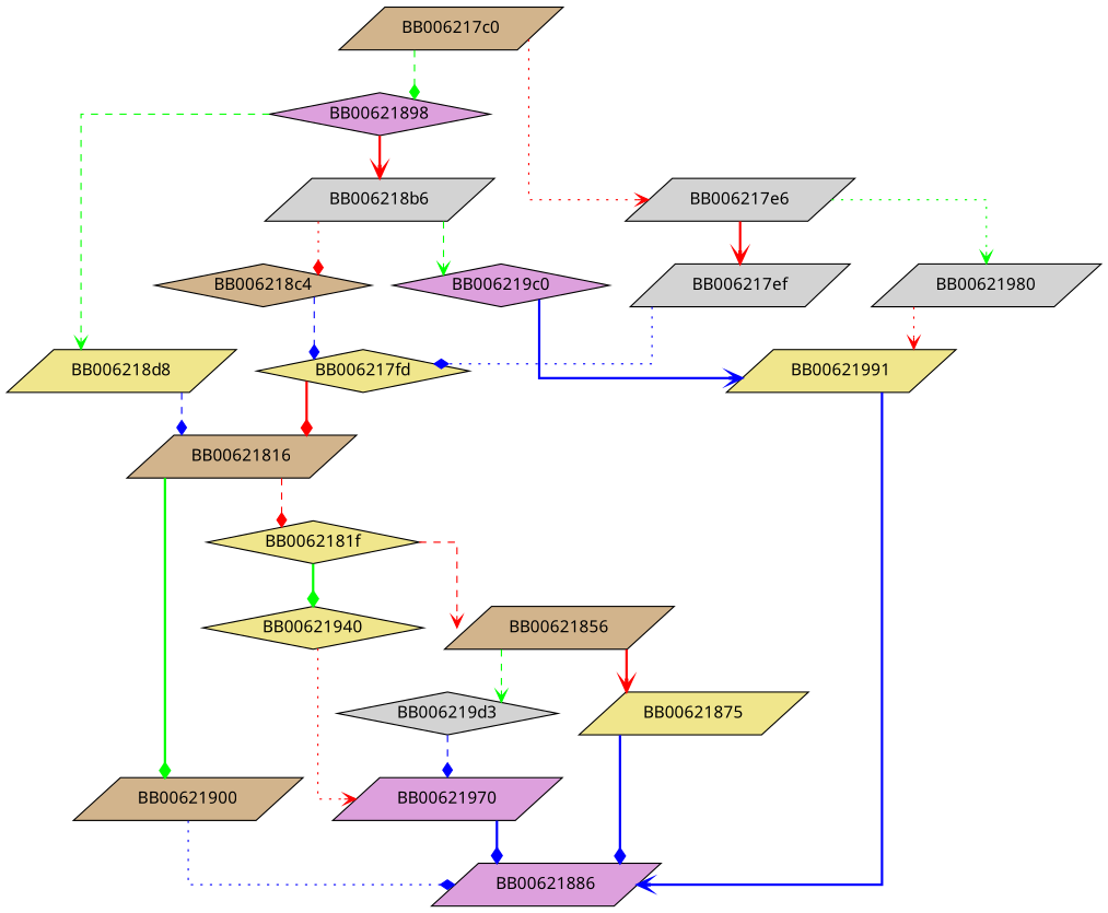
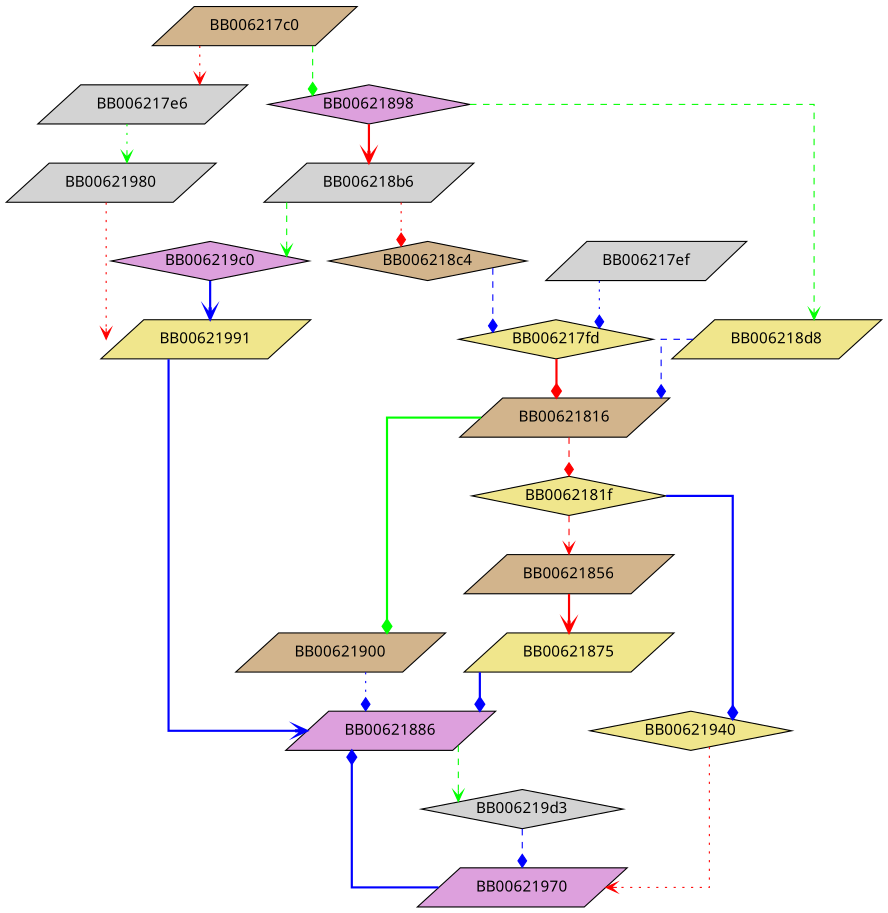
  digraph {
    fontname="Noto Sans"
    splines=ortho
    node [fillcolor=khaki fontname="Noto Sans" shape=parallelogram style=filled]
    edge [arrowhead=diamond color=red fontname="Noto Sans" style=bold]
    BB006217c0 [fillcolor=tan]
    BB00621898 [fillcolor=plum shape=diamond]
    BB006217e6 [fillcolor=lightgrey]
    BB006218d8
    BB006218b6 [fillcolor=lightgrey]
    BB00621980 [fillcolor=lightgrey]
    BB006217ef [fillcolor=lightgrey]
    BB00621816 [fillcolor=tan]
    BB006219c0 [fillcolor=plum shape=diamond]
    BB006218c4 [fillcolor=tan shape=diamond]
    BB00621991
    BB006217fd [shape=diamond]
    BB00621886 [fillcolor=plum]
    BB00621900 [fillcolor=tan]
    BB0062181f [shape=diamond]
    BB00621940 [shape=diamond]
    BB00621856 [fillcolor=tan]
    BB00621970 [fillcolor=plum]
    BB006219d3 [fillcolor=lightgrey shape=diamond]
    BB00621875
    BB006217c0 -> BB00621898 [color=green style=dashed]
    BB006217c0 -> BB006217e6 [arrowhead=vee style=dotted]
    BB00621898 -> BB006218d8 [arrowhead=vee color=green style=dashed]
    BB00621898 -> BB006218b6 [arrowhead=vee]
    BB006217e6 -> BB00621980 [arrowhead=vee color=green style=dotted]
-   BB006217e6 -> BB006217ef [arrowhead=vee]
    BB006218d8 -> BB00621816 [color=blue style=dashed]
    BB006218b6 -> BB006219c0 [arrowhead=vee color=green style=dashed]
    BB006218b6 -> BB006218c4 [style=dotted]
    BB00621980 -> BB00621991 [arrowhead=vee style=dotted]
    BB006217ef -> BB006217fd [color=blue style=dotted]
    BB00621816 -> BB00621900 [color=green]
    BB00621816 -> BB0062181f [style=dashed]
    BB006219c0 -> BB00621991 [arrowhead=vee color=blue]
    BB006218c4 -> BB006217fd [color=blue style=dashed]
    BB00621991 -> BB00621886 [arrowhead=vee color=blue]
    BB006217fd -> BB00621816
    BB00621900 -> BB00621886 [color=blue style=dotted]
-   BB0062181f -> BB00621940 [color=green]
+   BB0062181f -> BB00621940 [color=blue]
    BB0062181f -> BB00621856 [arrowhead=vee style=dashed]
    BB00621940 -> BB00621970 [arrowhead=vee style=dotted]
-   BB00621856 -> BB006219d3 [arrowhead=vee color=green style=dashed]
+   BB00621886 -> BB006219d3 [arrowhead=vee color=green style=dashed]
    BB00621856 -> BB00621875 [arrowhead=vee]
    BB00621970 -> BB00621886 [color=blue]
    BB006219d3 -> BB00621970 [color=blue style=dashed]
    BB00621875 -> BB00621886 [color=blue]
  }
